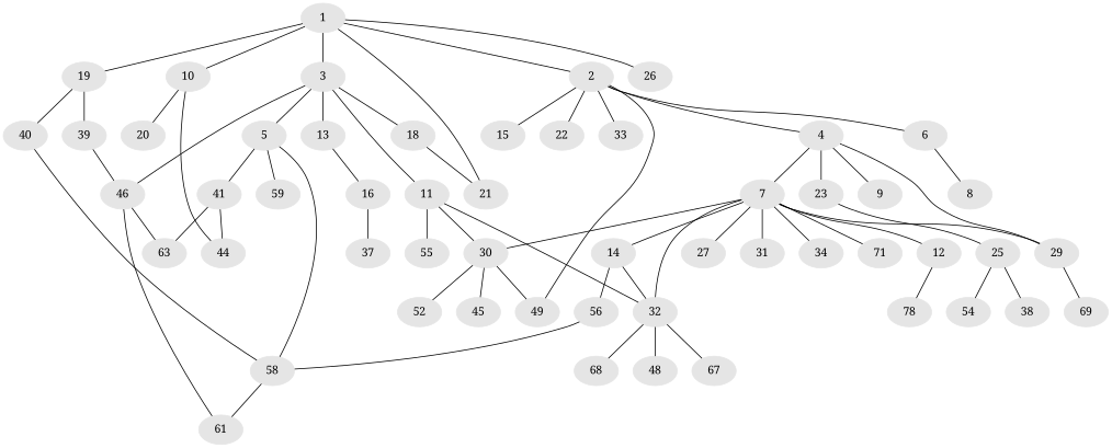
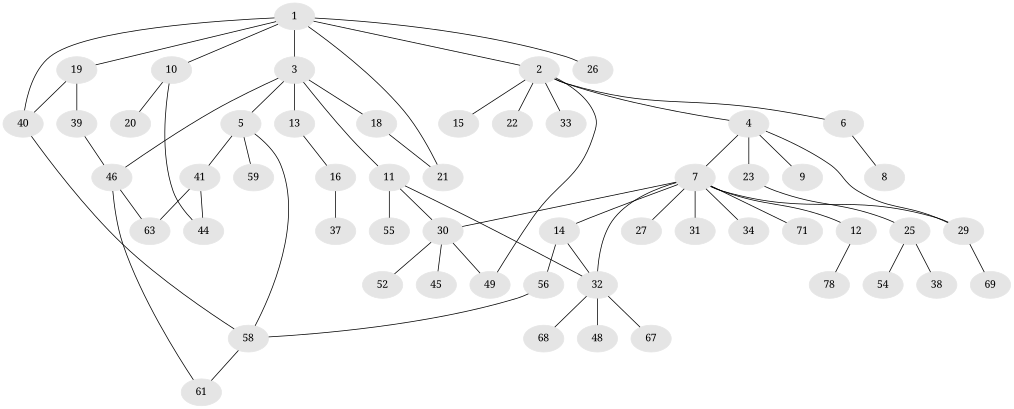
  graph {
    fontname="Noto Serif"
    node [color=gray90 fontname="Noto Serif" style=filled]
    edge [fontname="Noto Serif"]
    1 [super="+70"]
    2 [super="+50"]
    3 [super="+77"]
    10 [super="+72"]
    19 [super="+53"]
    21
    26
    40
    4 [super="+35"]
    6 [super="+17"]
    15
    22
    33
    49
    5 [super="+43"]
    11 [super="+60"]
    13
    18 [super="+28"]
    46 [super="+66"]
    20 [super="+74"]
    44
    39 [super="+57"]
    58 [super="+75"]
    7 [super="+24"]
    9
    23
    29 [super="+51"]
    8
    41
    59
    30 [super="+42"]
    32 [super="+65"]
    55
    16 [super="+76"]
    63 [super="+64"]
    61
    12 [super="+62"]
    14
    27
    31
    34
    71
    25 [super="+36"]
    69
    n45 [label=78]
    56
    45
    52
    48
    67
    68
    37
    38
    54
    1 -- 2
    1 -- 3
    1 -- 10
    1 -- 19
    1 -- 21
    1 -- 26
+   1 -- 40
    2 -- 4
    2 -- 6
    2 -- 15
    2 -- 22
    2 -- 33
    2 -- 49
    3 -- 5
    3 -- 11
    3 -- 13
    3 -- 18
    3 -- 46
    10 -- 20
    10 -- 44
    19 -- 40
    19 -- 39
    40 -- 58
    4 -- 7
    4 -- 9
    4 -- 23
    4 -- 29
    6 -- 8
    5 -- 58
    5 -- 41
    5 -- 59
    11 -- 30
    11 -- 32
    11 -- 55
    13 -- 16
    18 -- 21
    46 -- 63
    46 -- 61
    39 -- 46
    58 -- 61
    7 -- 29
    7 -- 30
    7 -- 32
    7 -- 12
    7 -- 14
    7 -- 27
    7 -- 31
    7 -- 34
    7 -- 71
    23 -- 25
    29 -- 69
    41 -- 44
    41 -- 63
    30 -- 49
    30 -- 45
    30 -- 52
    32 -- 48
    32 -- 67
    32 -- 68
    16 -- 37
    12 -- n45
    14 -- 32
    14 -- 56
    25 -- 38
    25 -- 54
    56 -- 58
  }
